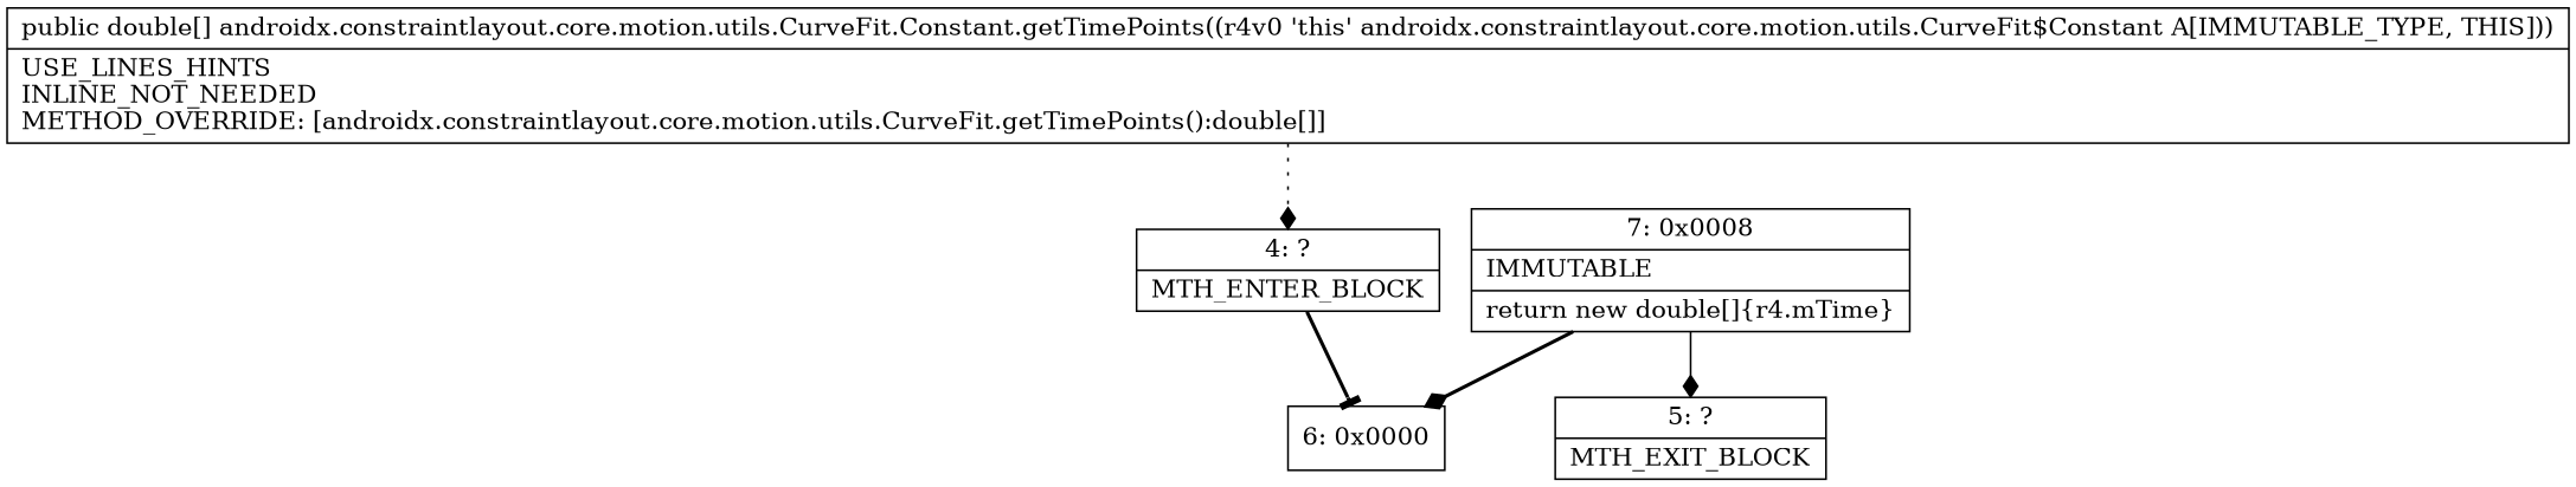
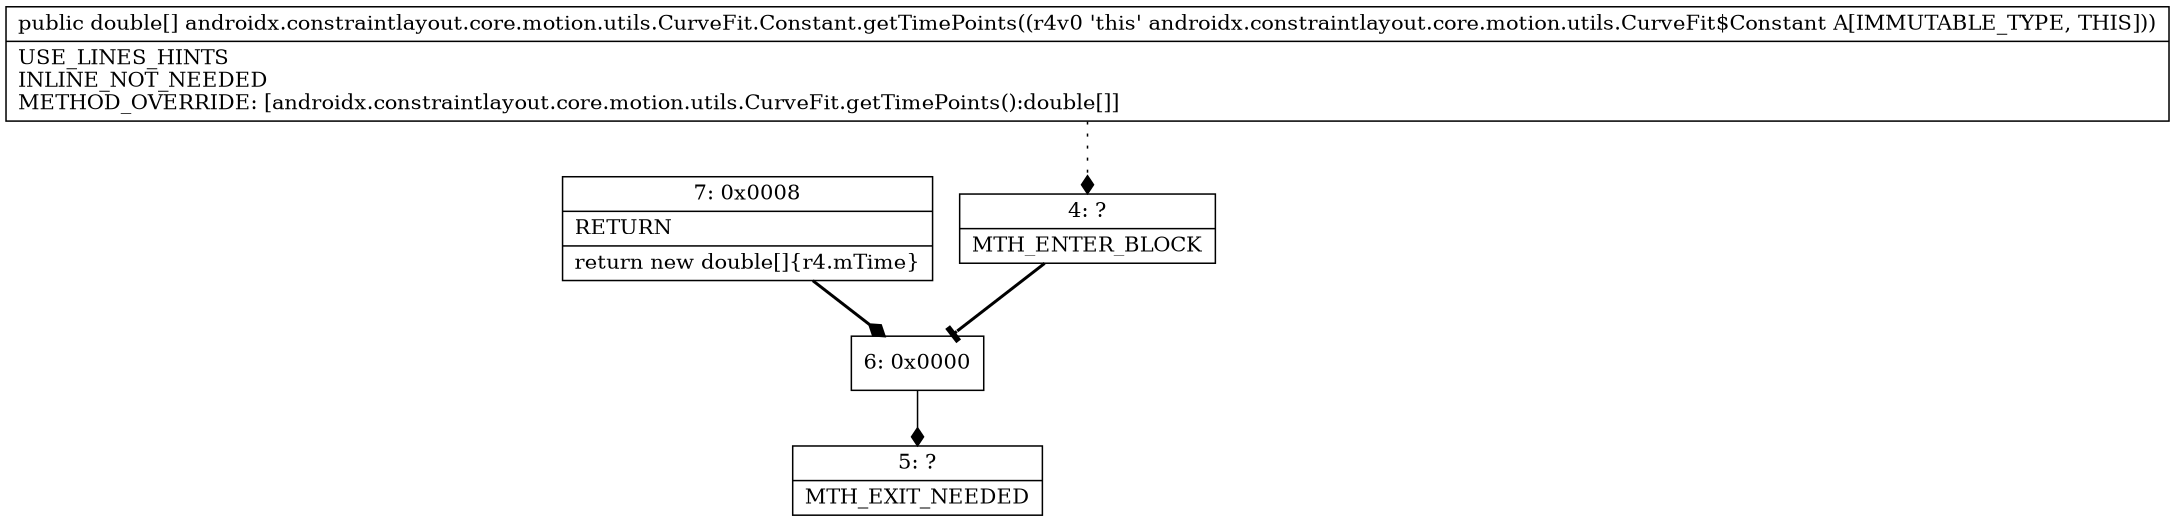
  digraph {
    node [shape=record]
    edge [arrowhead=diamond style=bold]
    n1 [label="{4\:\ ?|MTH_ENTER_BLOCK\l}"]
    n2 [label="{6\:\ 0x0000}"]
-   n3 [label="{7\:\ 0x0008|IMMUTABLE\l|return new double[]\{r4.mTime\}\l}"]
-   n4 [label="{5\:\ ?|MTH_EXIT_BLOCK\l}"]
+   n3 [label="{7\:\ 0x0008|RETURN\l|return new double[]\{r4.mTime\}\l}"]
+   n4 [label="{5\:\ ?|MTH_EXIT_NEEDED\l}"]
    n5 [label="{public double[] androidx.constraintlayout.core.motion.utils.CurveFit.Constant.getTimePoints((r4v0 'this' androidx.constraintlayout.core.motion.utils.CurveFit$Constant A[IMMUTABLE_TYPE, THIS]))  | USE_LINES_HINTS\lINLINE_NOT_NEEDED\lMETHOD_OVERRIDE: [androidx.constraintlayout.core.motion.utils.CurveFit.getTimePoints():double[]]\l}"]
    n1 -> n2 [arrowhead=tee]
    n3 -> n2
-   n3 -> n4 [style=solid]
+   n2 -> n4 [style=solid]
    n5 -> n1 [style=dotted]
  }
